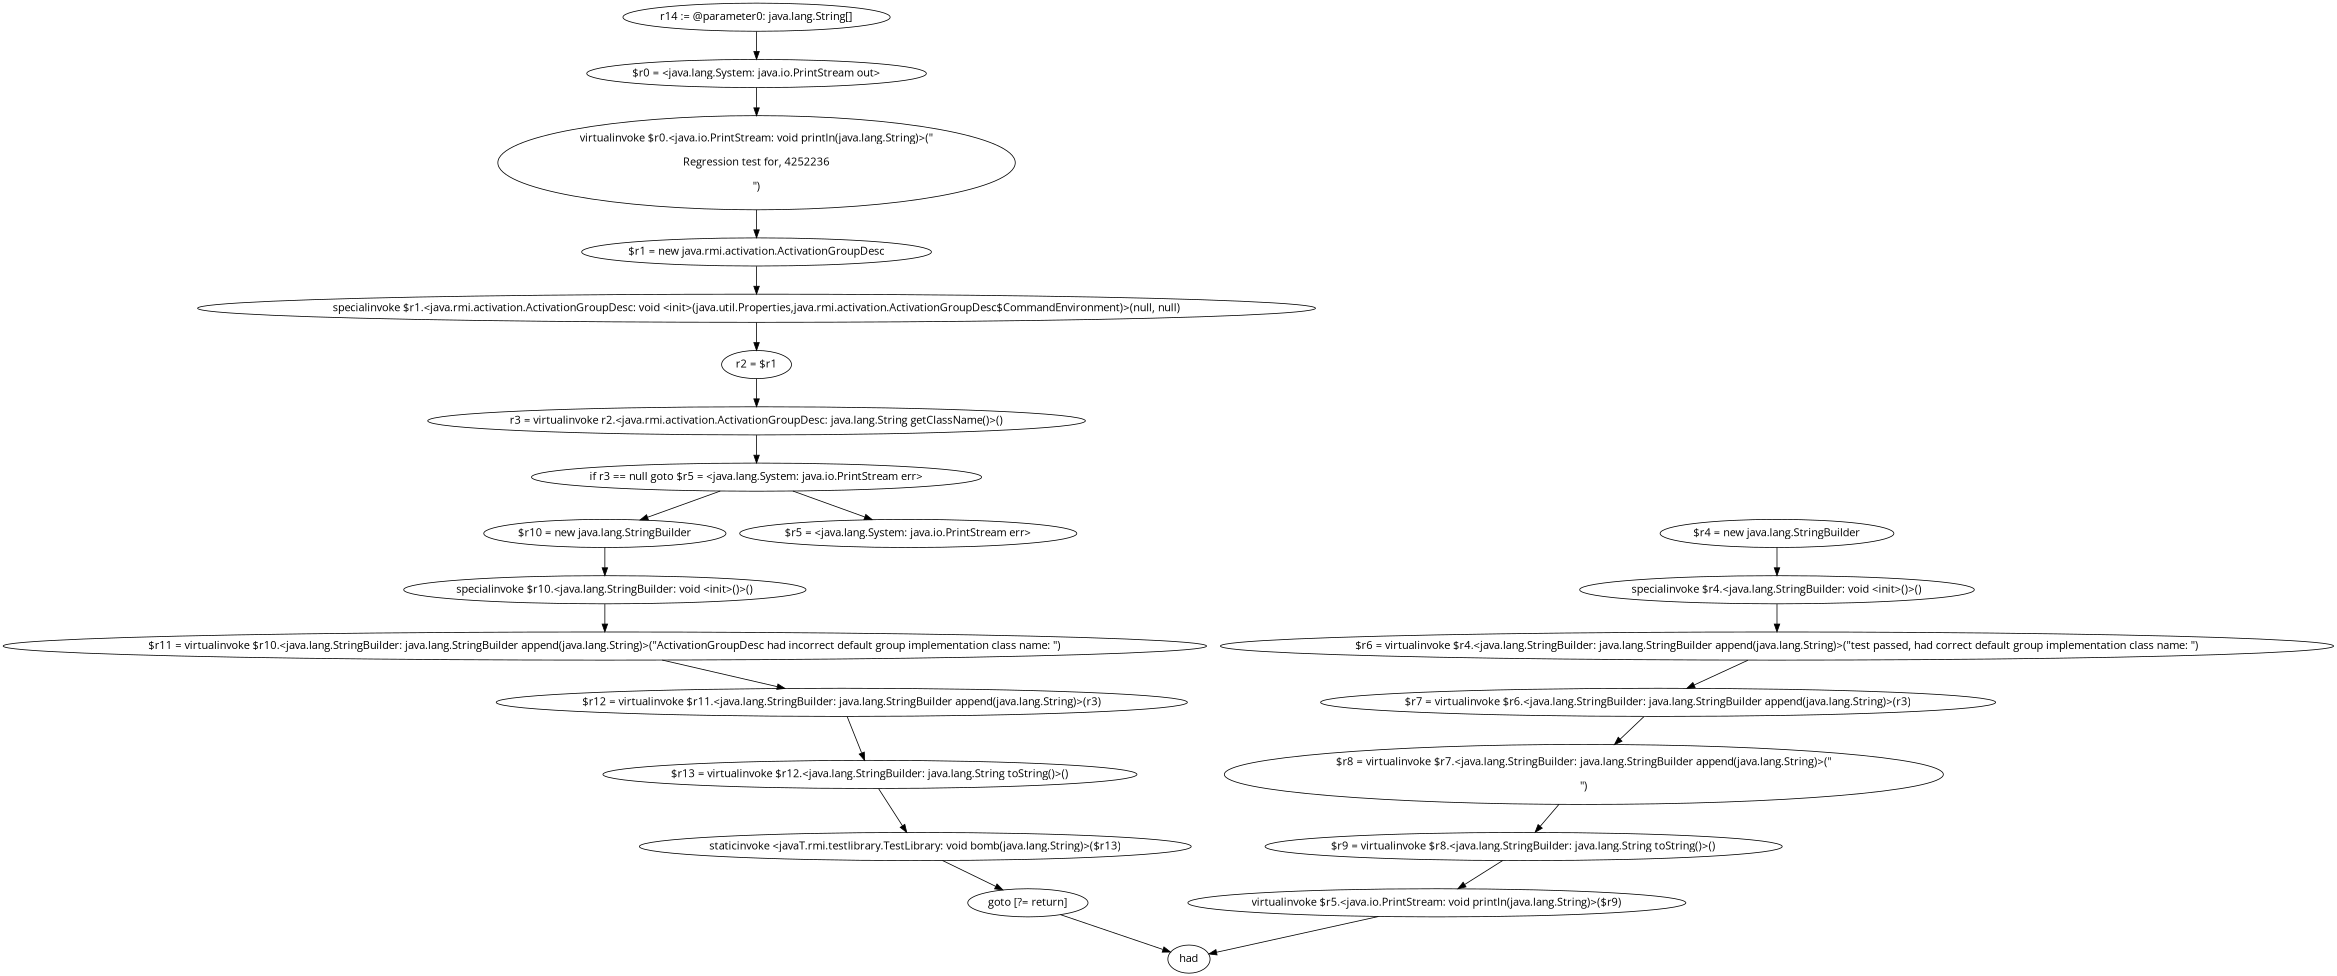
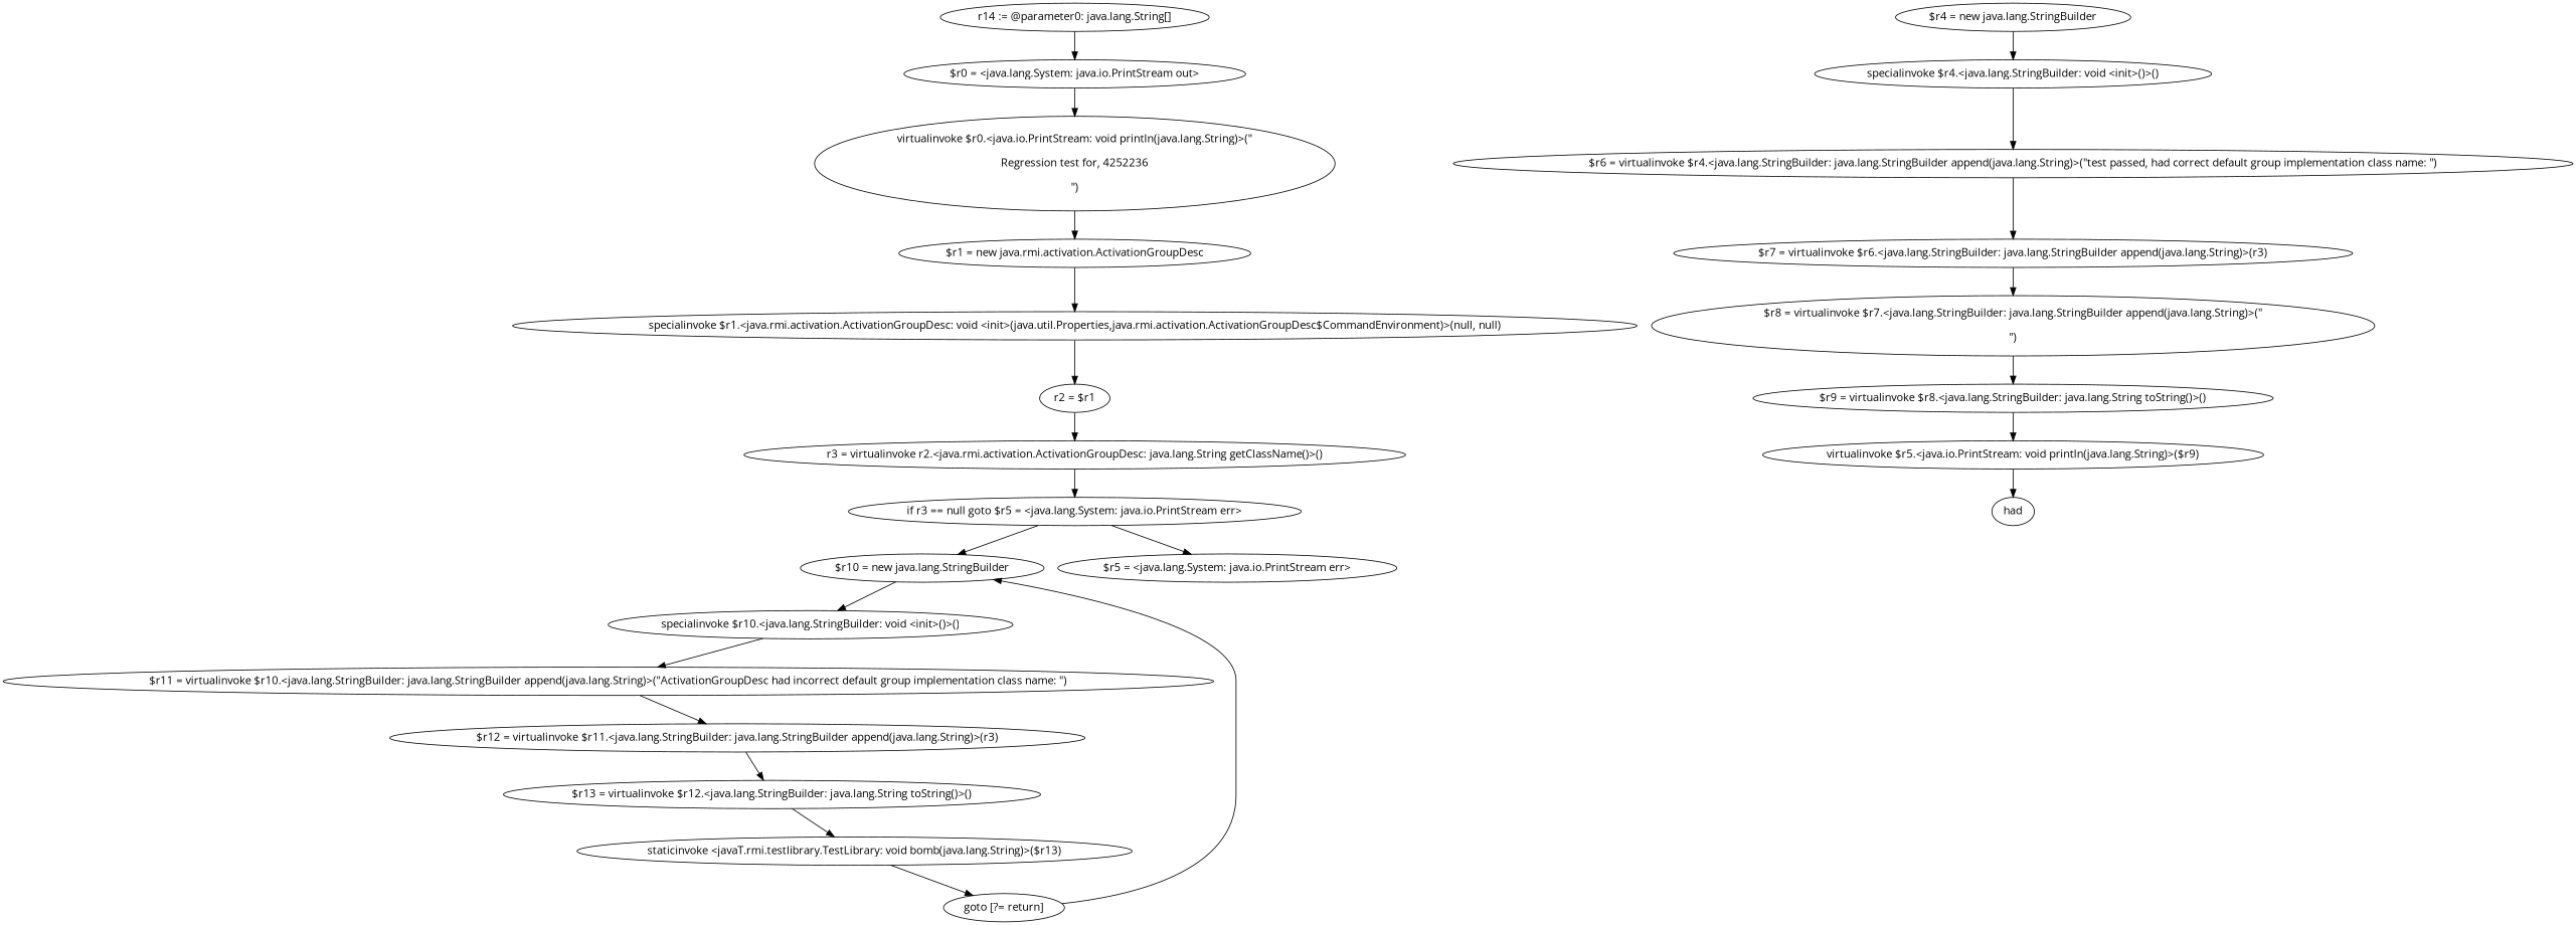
  digraph {
    fontname="Open Sans"
    node [fontname="Open Sans"]
    edge [fontname="Open Sans"]
    "r14 := @parameter0: java.lang.String[]"
    "$r0 = <java.lang.System: java.io.PrintStream out>"
    "virtualinvoke $r0.<java.io.PrintStream: void println(java.lang.String)>(\"\n\nRegression test for, 4252236\n\n\")"
    "$r1 = new java.rmi.activation.ActivationGroupDesc"
    "specialinvoke $r1.<java.rmi.activation.ActivationGroupDesc: void <init>(java.util.Properties,java.rmi.activation.ActivationGroupDesc$CommandEnvironment)>(null, null)"
    "r2 = $r1"
    "r3 = virtualinvoke r2.<java.rmi.activation.ActivationGroupDesc: java.lang.String getClassName()>()"
    "if r3 == null goto $r5 = <java.lang.System: java.io.PrintStream err>"
    "$r10 = new java.lang.StringBuilder"
    "$r5 = <java.lang.System: java.io.PrintStream err>"
    "specialinvoke $r10.<java.lang.StringBuilder: void <init>()>()"
    "$r11 = virtualinvoke $r10.<java.lang.StringBuilder: java.lang.StringBuilder append(java.lang.String)>(\"ActivationGroupDesc had incorrect default group implementation class name: \")"
    "$r12 = virtualinvoke $r11.<java.lang.StringBuilder: java.lang.StringBuilder append(java.lang.String)>(r3)"
    "$r13 = virtualinvoke $r12.<java.lang.StringBuilder: java.lang.String toString()>()"
    "staticinvoke <javaT.rmi.testlibrary.TestLibrary: void bomb(java.lang.String)>($r13)"
    "goto [?= return]"
    n17 [label=had]
    "$r4 = new java.lang.StringBuilder"
    "specialinvoke $r4.<java.lang.StringBuilder: void <init>()>()"
    "$r6 = virtualinvoke $r4.<java.lang.StringBuilder: java.lang.StringBuilder append(java.lang.String)>(\"test passed, had correct default group implementation class name: \")"
    "$r7 = virtualinvoke $r6.<java.lang.StringBuilder: java.lang.StringBuilder append(java.lang.String)>(r3)"
    "$r8 = virtualinvoke $r7.<java.lang.StringBuilder: java.lang.StringBuilder append(java.lang.String)>(\"\n\n\")"
    "$r9 = virtualinvoke $r8.<java.lang.StringBuilder: java.lang.String toString()>()"
    "virtualinvoke $r5.<java.io.PrintStream: void println(java.lang.String)>($r9)"
    "r14 := @parameter0: java.lang.String[]" -> "$r0 = <java.lang.System: java.io.PrintStream out>"
    "$r0 = <java.lang.System: java.io.PrintStream out>" -> "virtualinvoke $r0.<java.io.PrintStream: void println(java.lang.String)>(\"\n\nRegression test for, 4252236\n\n\")"
    "virtualinvoke $r0.<java.io.PrintStream: void println(java.lang.String)>(\"\n\nRegression test for, 4252236\n\n\")" -> "$r1 = new java.rmi.activation.ActivationGroupDesc"
    "$r1 = new java.rmi.activation.ActivationGroupDesc" -> "specialinvoke $r1.<java.rmi.activation.ActivationGroupDesc: void <init>(java.util.Properties,java.rmi.activation.ActivationGroupDesc$CommandEnvironment)>(null, null)"
    "specialinvoke $r1.<java.rmi.activation.ActivationGroupDesc: void <init>(java.util.Properties,java.rmi.activation.ActivationGroupDesc$CommandEnvironment)>(null, null)" -> "r2 = $r1"
    "r2 = $r1" -> "r3 = virtualinvoke r2.<java.rmi.activation.ActivationGroupDesc: java.lang.String getClassName()>()"
    "r3 = virtualinvoke r2.<java.rmi.activation.ActivationGroupDesc: java.lang.String getClassName()>()" -> "if r3 == null goto $r5 = <java.lang.System: java.io.PrintStream err>"
    "if r3 == null goto $r5 = <java.lang.System: java.io.PrintStream err>" -> "$r10 = new java.lang.StringBuilder"
    "if r3 == null goto $r5 = <java.lang.System: java.io.PrintStream err>" -> "$r5 = <java.lang.System: java.io.PrintStream err>"
    "$r10 = new java.lang.StringBuilder" -> "specialinvoke $r10.<java.lang.StringBuilder: void <init>()>()"
    "specialinvoke $r10.<java.lang.StringBuilder: void <init>()>()" -> "$r11 = virtualinvoke $r10.<java.lang.StringBuilder: java.lang.StringBuilder append(java.lang.String)>(\"ActivationGroupDesc had incorrect default group implementation class name: \")"
    "$r11 = virtualinvoke $r10.<java.lang.StringBuilder: java.lang.StringBuilder append(java.lang.String)>(\"ActivationGroupDesc had incorrect default group implementation class name: \")" -> "$r12 = virtualinvoke $r11.<java.lang.StringBuilder: java.lang.StringBuilder append(java.lang.String)>(r3)"
    "$r12 = virtualinvoke $r11.<java.lang.StringBuilder: java.lang.StringBuilder append(java.lang.String)>(r3)" -> "$r13 = virtualinvoke $r12.<java.lang.StringBuilder: java.lang.String toString()>()"
    "$r13 = virtualinvoke $r12.<java.lang.StringBuilder: java.lang.String toString()>()" -> "staticinvoke <javaT.rmi.testlibrary.TestLibrary: void bomb(java.lang.String)>($r13)"
    "staticinvoke <javaT.rmi.testlibrary.TestLibrary: void bomb(java.lang.String)>($r13)" -> "goto [?= return]"
-   "goto [?= return]" -> n17
+   "goto [?= return]" -> "$r10 = new java.lang.StringBuilder"
    "$r4 = new java.lang.StringBuilder" -> "specialinvoke $r4.<java.lang.StringBuilder: void <init>()>()"
    "specialinvoke $r4.<java.lang.StringBuilder: void <init>()>()" -> "$r6 = virtualinvoke $r4.<java.lang.StringBuilder: java.lang.StringBuilder append(java.lang.String)>(\"test passed, had correct default group implementation class name: \")"
    "$r6 = virtualinvoke $r4.<java.lang.StringBuilder: java.lang.StringBuilder append(java.lang.String)>(\"test passed, had correct default group implementation class name: \")" -> "$r7 = virtualinvoke $r6.<java.lang.StringBuilder: java.lang.StringBuilder append(java.lang.String)>(r3)"
    "$r7 = virtualinvoke $r6.<java.lang.StringBuilder: java.lang.StringBuilder append(java.lang.String)>(r3)" -> "$r8 = virtualinvoke $r7.<java.lang.StringBuilder: java.lang.StringBuilder append(java.lang.String)>(\"\n\n\")"
    "$r8 = virtualinvoke $r7.<java.lang.StringBuilder: java.lang.StringBuilder append(java.lang.String)>(\"\n\n\")" -> "$r9 = virtualinvoke $r8.<java.lang.StringBuilder: java.lang.String toString()>()"
    "$r9 = virtualinvoke $r8.<java.lang.StringBuilder: java.lang.String toString()>()" -> "virtualinvoke $r5.<java.io.PrintStream: void println(java.lang.String)>($r9)"
    "virtualinvoke $r5.<java.io.PrintStream: void println(java.lang.String)>($r9)" -> n17
  }
